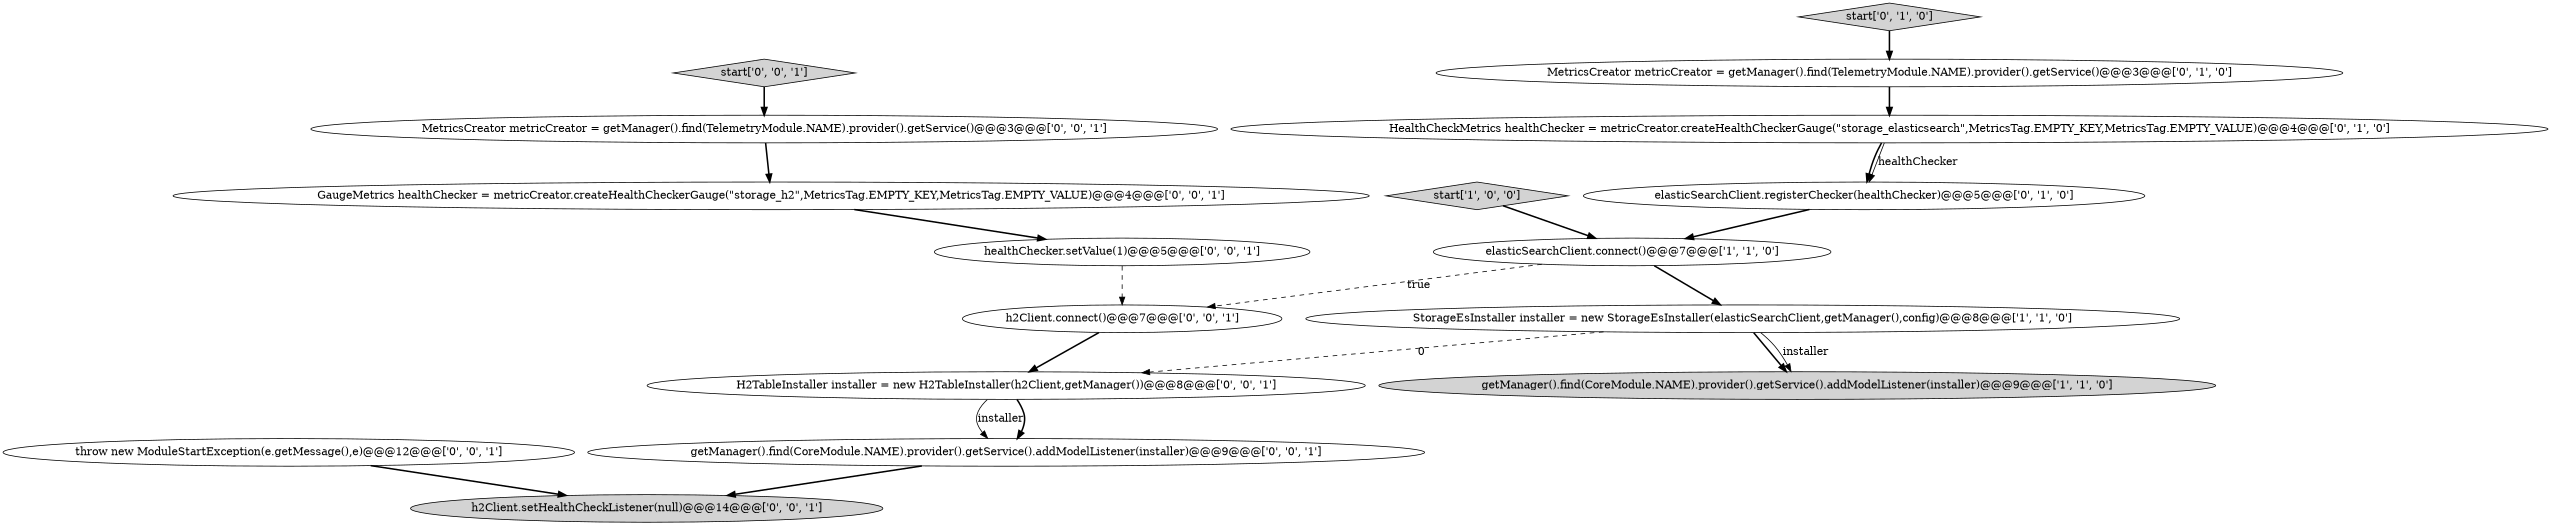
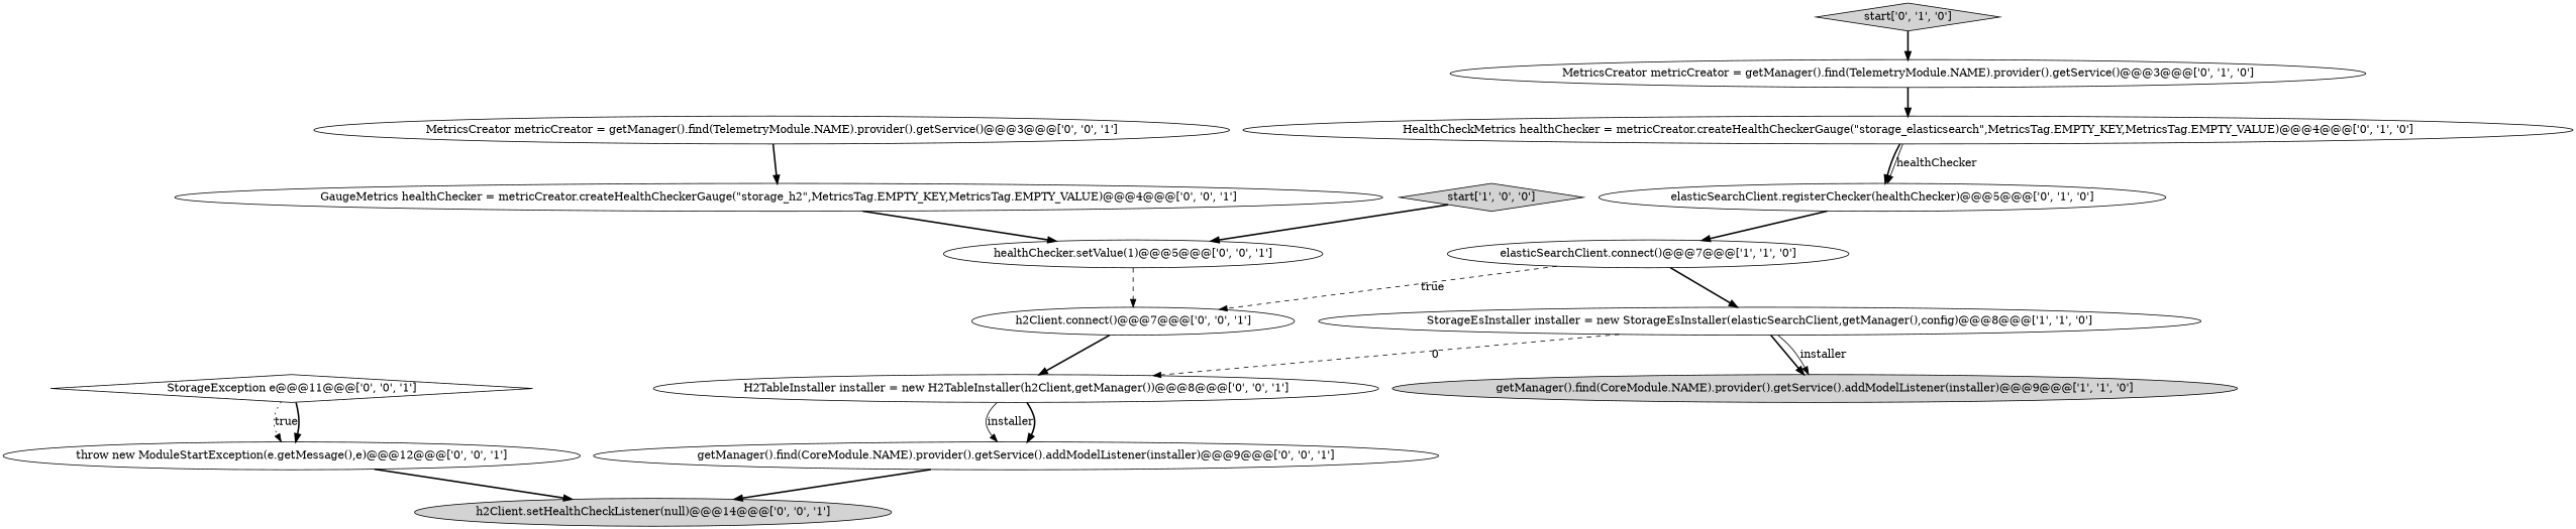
  digraph {
    node [fillcolor=white shape=ellipse style=filled]
    edge [style=bold]
    n1 [label="H2TableInstaller installer = new H2TableInstaller(h2Client,getManager())@@@8@@@['0', '0', '1']"]
    n2 [label="getManager().find(CoreModule.NAME).provider().getService().addModelListener(installer)@@@9@@@['0', '0', '1']"]
    n3 [fillcolor=lightgray label="h2Client.setHealthCheckListener(null)@@@14@@@['0', '0', '1']"]
    n4 [label="elasticSearchClient.connect()@@@7@@@['1', '1', '0']"]
    n5 [label="StorageEsInstaller installer = new StorageEsInstaller(elasticSearchClient,getManager(),config)@@@8@@@['1', '1', '0']"]
    n6 [label="h2Client.connect()@@@7@@@['0', '0', '1']"]
    n7 [fillcolor=lightgray label="getManager().find(CoreModule.NAME).provider().getService().addModelListener(installer)@@@9@@@['1', '1', '0']"]
+   n8 [label="StorageException e@@@11@@@['0', '0', '1']" shape=diamond]
    n9 [label="throw new ModuleStartException(e.getMessage(),e)@@@12@@@['0', '0', '1']"]
    n10 [fillcolor=lightgray label="start['0', '1', '0']" shape=diamond]
    n11 [label="MetricsCreator metricCreator = getManager().find(TelemetryModule.NAME).provider().getService()@@@3@@@['0', '1', '0']"]
    n12 [label="HealthCheckMetrics healthChecker = metricCreator.createHealthCheckerGauge(\"storage_elasticsearch\",MetricsTag.EMPTY_KEY,MetricsTag.EMPTY_VALUE)@@@4@@@['0', '1', '0']"]
-   n13 [fillcolor=lightgray label="start['0', '0', '1']" shape=diamond]
    n14 [label="MetricsCreator metricCreator = getManager().find(TelemetryModule.NAME).provider().getService()@@@3@@@['0', '0', '1']"]
    n15 [label="GaugeMetrics healthChecker = metricCreator.createHealthCheckerGauge(\"storage_h2\",MetricsTag.EMPTY_KEY,MetricsTag.EMPTY_VALUE)@@@4@@@['0', '0', '1']"]
    n16 [label="healthChecker.setValue(1)@@@5@@@['0', '0', '1']"]
    n17 [fillcolor=lightgray label="start['1', '0', '0']" shape=diamond]
    n18 [label="elasticSearchClient.registerChecker(healthChecker)@@@5@@@['0', '1', '0']"]
    n1 -> n2 [label=installer style=solid]
    n1 -> n2
    n2 -> n3
    n4 -> n5
    n4 -> n6 [label=true style=dashed]
    n5 -> n1 [label=0 style=dashed]
    n5 -> n7
    n5 -> n7 [label=installer style=solid]
    n6 -> n1
+   n8 -> n9 [label=true style=dotted]
+   n8 -> n9
    n9 -> n3
    n10 -> n11
    n11 -> n12
    n12 -> n18
    n12 -> n18 [label=healthChecker style=solid]
-   n13 -> n14
    n14 -> n15
    n15 -> n16
    n16 -> n6 [style=dashed]
-   n17 -> n4
+   n17 -> n16
    n18 -> n4
  }
